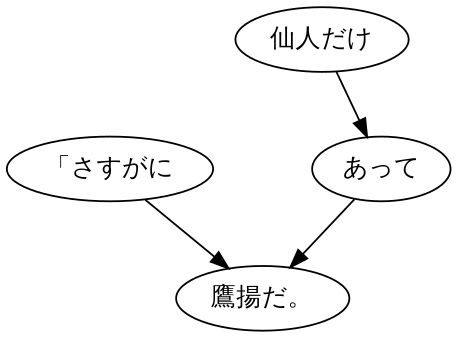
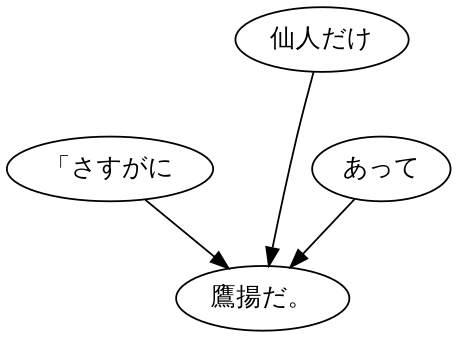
  digraph {
    fontname="Roboto Condensed"
    node [fontname="Roboto Condensed"]
    edge [fontname="Roboto Condensed"]
    n1 [label="「さすがに"]
    n2 [label="鷹揚だ。"]
    n3 [label="あって"]
    n4 [label="仙人だけ"]
    n1 -> n2
    n3 -> n2
-   n4 -> n3
+   n4 -> n2
  }
